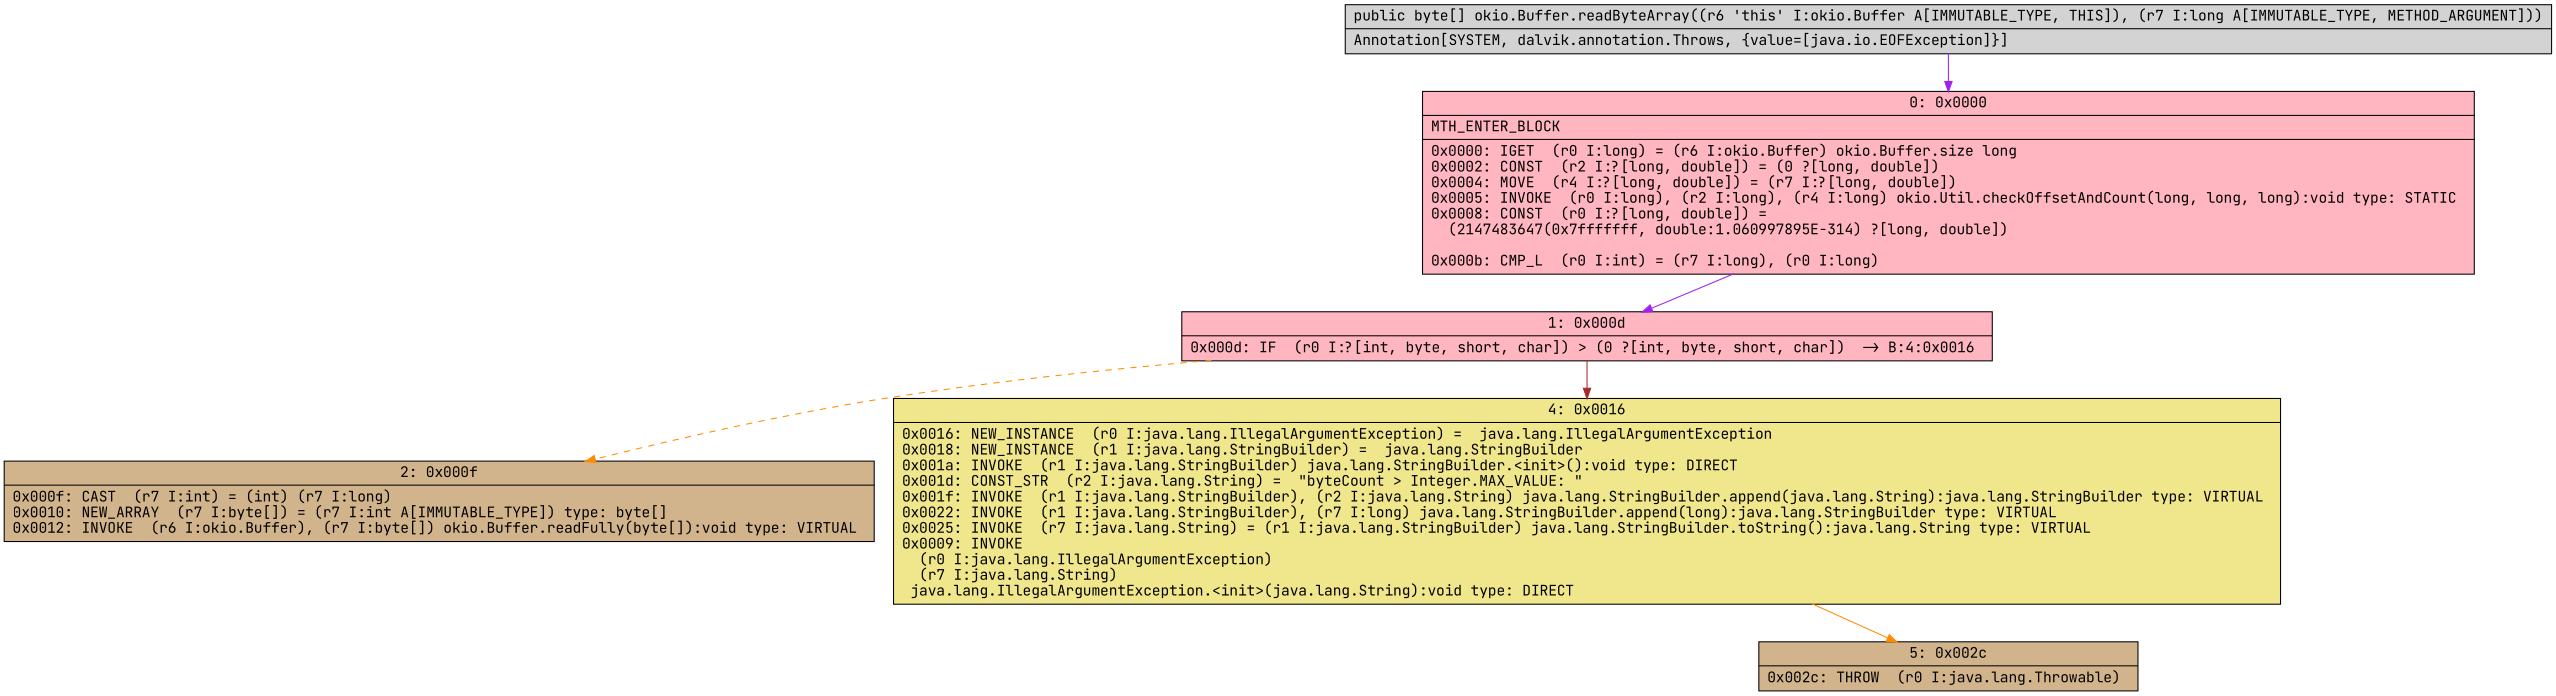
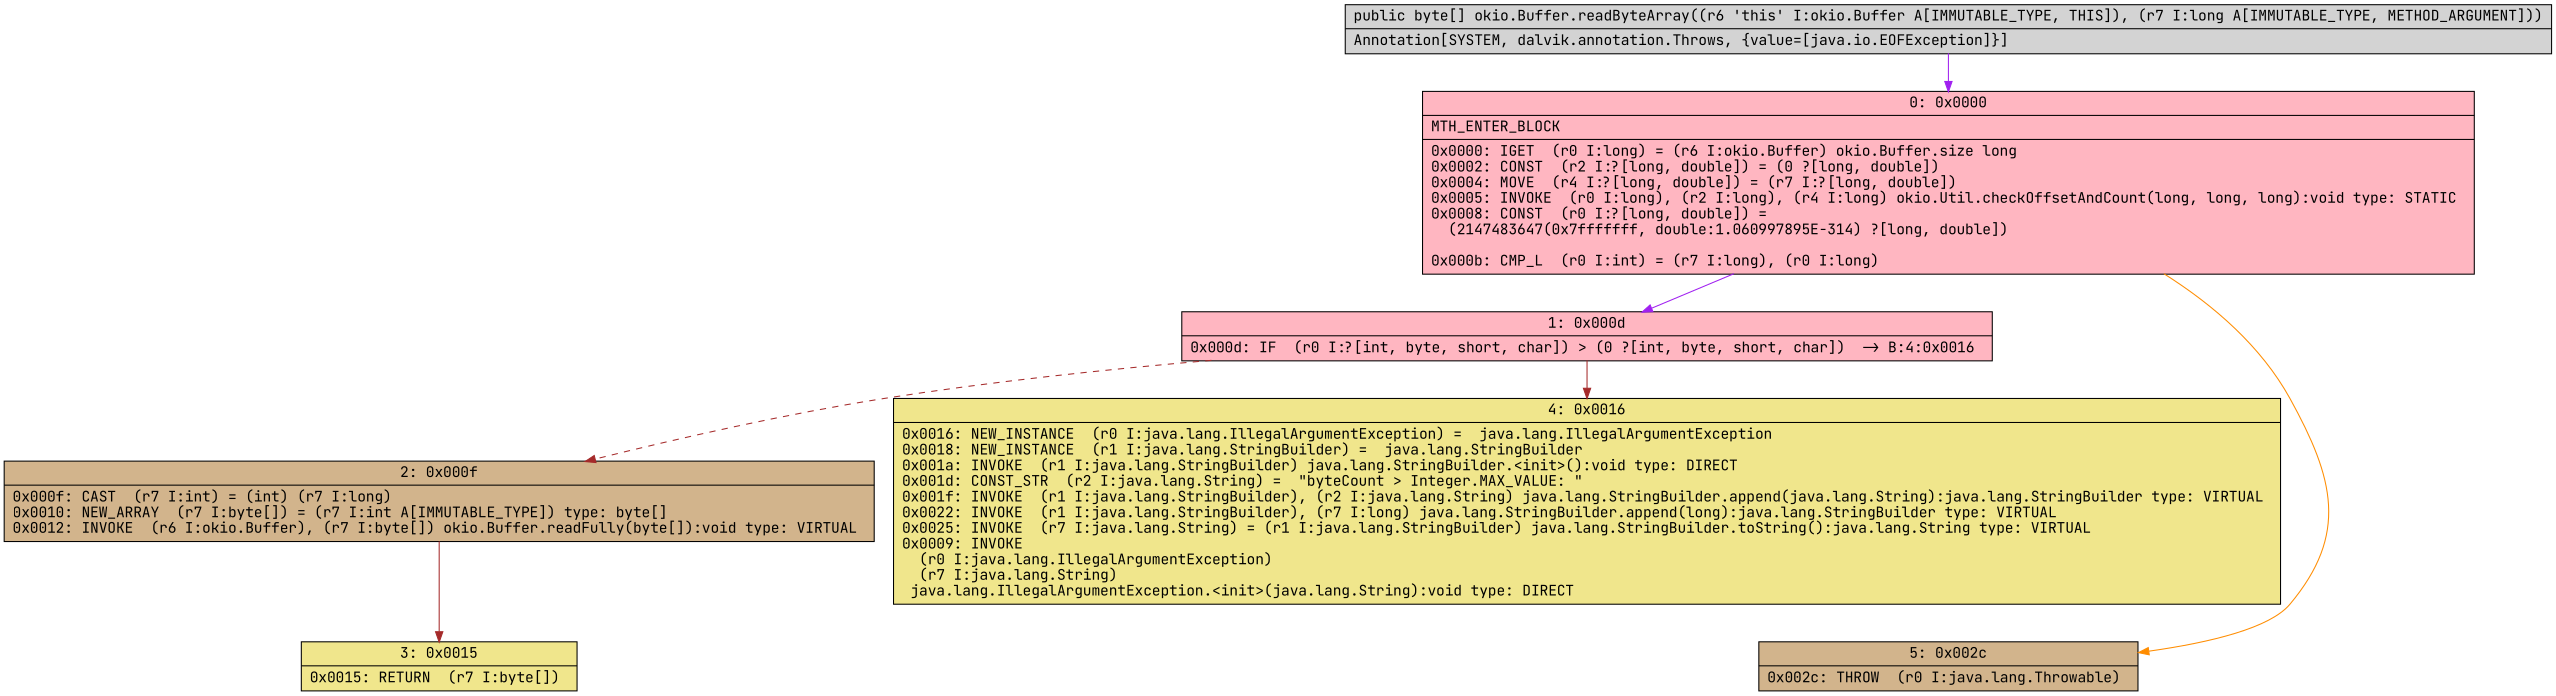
  digraph {
    fontname="JetBrains Mono"
    node [fillcolor=lightpink fontname="JetBrains Mono" shape=record style=filled]
    edge [color=purple fontname="JetBrains Mono"]
    n1 [label="{0\:\ 0x0000|MTH_ENTER_BLOCK\l|0x0000: IGET  (r0 I:long) = (r6 I:okio.Buffer) okio.Buffer.size long \l0x0002: CONST  (r2 I:?[long, double]) = (0 ?[long, double]) \l0x0004: MOVE  (r4 I:?[long, double]) = (r7 I:?[long, double]) \l0x0005: INVOKE  (r0 I:long), (r2 I:long), (r4 I:long) okio.Util.checkOffsetAndCount(long, long, long):void type: STATIC \l0x0008: CONST  (r0 I:?[long, double]) = \l  (2147483647(0x7fffffff, double:1.060997895E\-314) ?[long, double])\l \l0x000b: CMP_L  (r0 I:int) = (r7 I:long), (r0 I:long) \l}"]
    n2 [label="{1\:\ 0x000d|0x000d: IF  (r0 I:?[int, byte, short, char]) \> (0 ?[int, byte, short, char])  \-\> B:4:0x0016 \l}"]
    n3 [fillcolor=tan label="{2\:\ 0x000f|0x000f: CAST  (r7 I:int) = (int) (r7 I:long) \l0x0010: NEW_ARRAY  (r7 I:byte[]) = (r7 I:int A[IMMUTABLE_TYPE]) type: byte[] \l0x0012: INVOKE  (r6 I:okio.Buffer), (r7 I:byte[]) okio.Buffer.readFully(byte[]):void type: VIRTUAL \l}"]
    n4 [fillcolor=khaki label="{4\:\ 0x0016|0x0016: NEW_INSTANCE  (r0 I:java.lang.IllegalArgumentException) =  java.lang.IllegalArgumentException \l0x0018: NEW_INSTANCE  (r1 I:java.lang.StringBuilder) =  java.lang.StringBuilder \l0x001a: INVOKE  (r1 I:java.lang.StringBuilder) java.lang.StringBuilder.\<init\>():void type: DIRECT \l0x001d: CONST_STR  (r2 I:java.lang.String) =  \"byteCount \> Integer.MAX_VALUE: \" \l0x001f: INVOKE  (r1 I:java.lang.StringBuilder), (r2 I:java.lang.String) java.lang.StringBuilder.append(java.lang.String):java.lang.StringBuilder type: VIRTUAL \l0x0022: INVOKE  (r1 I:java.lang.StringBuilder), (r7 I:long) java.lang.StringBuilder.append(long):java.lang.StringBuilder type: VIRTUAL \l0x0025: INVOKE  (r7 I:java.lang.String) = (r1 I:java.lang.StringBuilder) java.lang.StringBuilder.toString():java.lang.String type: VIRTUAL \l0x0009: INVOKE  \l  (r0 I:java.lang.IllegalArgumentException)\l  (r7 I:java.lang.String)\l java.lang.IllegalArgumentException.\<init\>(java.lang.String):void type: DIRECT \l}"]
+   n5 [fillcolor=khaki label="{3\:\ 0x0015|0x0015: RETURN  (r7 I:byte[]) \l}"]
    n6 [fillcolor=tan label="{5\:\ 0x002c|0x002c: THROW  (r0 I:java.lang.Throwable) \l}"]
    n7 [fillcolor=lightgrey label="{public byte[] okio.Buffer.readByteArray((r6 'this' I:okio.Buffer A[IMMUTABLE_TYPE, THIS]), (r7 I:long A[IMMUTABLE_TYPE, METHOD_ARGUMENT]))  | Annotation[SYSTEM, dalvik.annotation.Throws, \{value=[java.io.EOFException]\}]\l}"]
    n1 -> n2
-   n2 -> n3 [color=darkorange style=dashed]
+   n2 -> n3 [color=brown style=dashed]
    n2 -> n4 [color=brown]
-   n4 -> n6 [color=darkorange]
+   n3 -> n5 [color=brown]
+   n1 -> n6 [color=darkorange]
    n7 -> n1
  }
